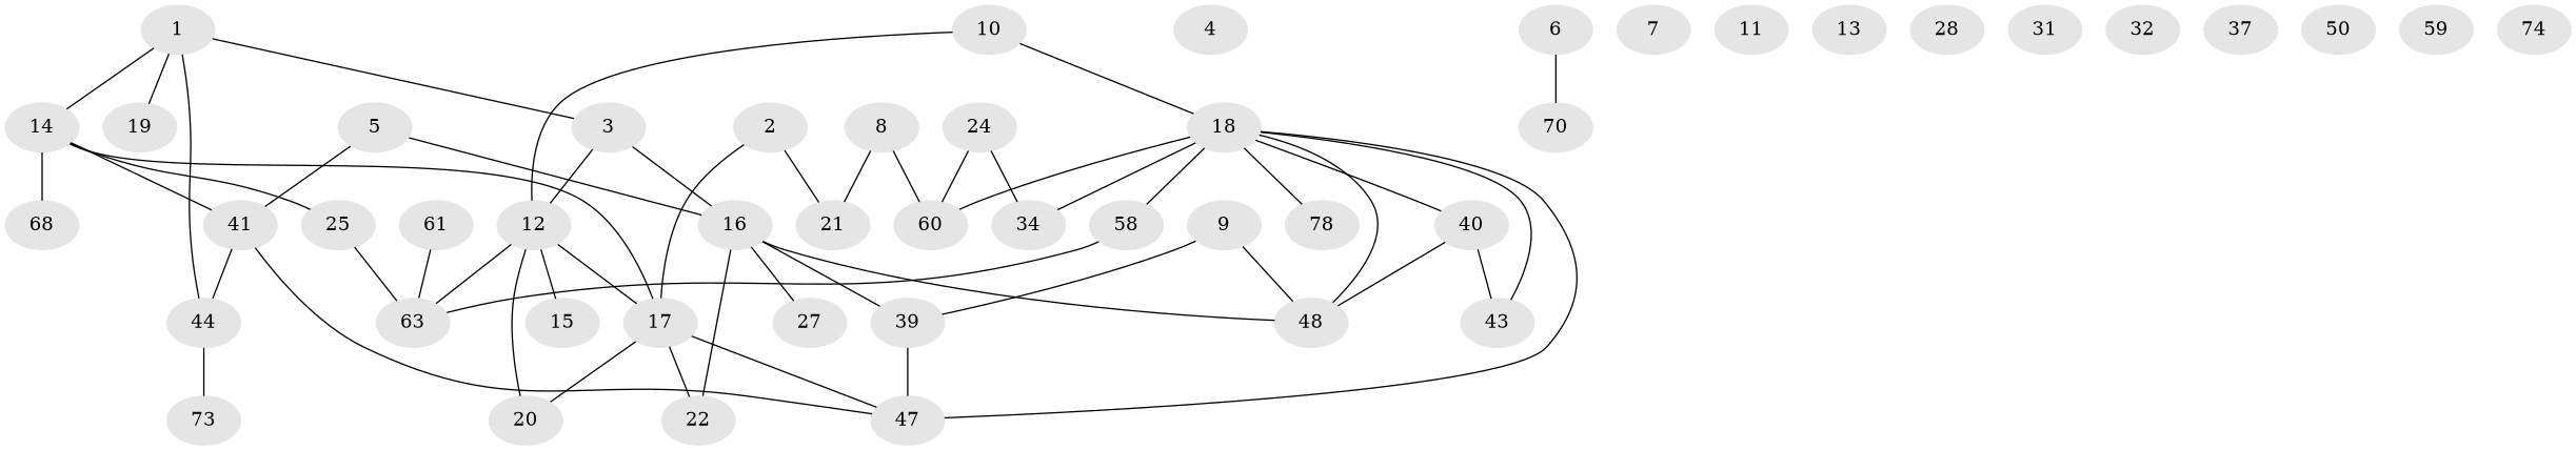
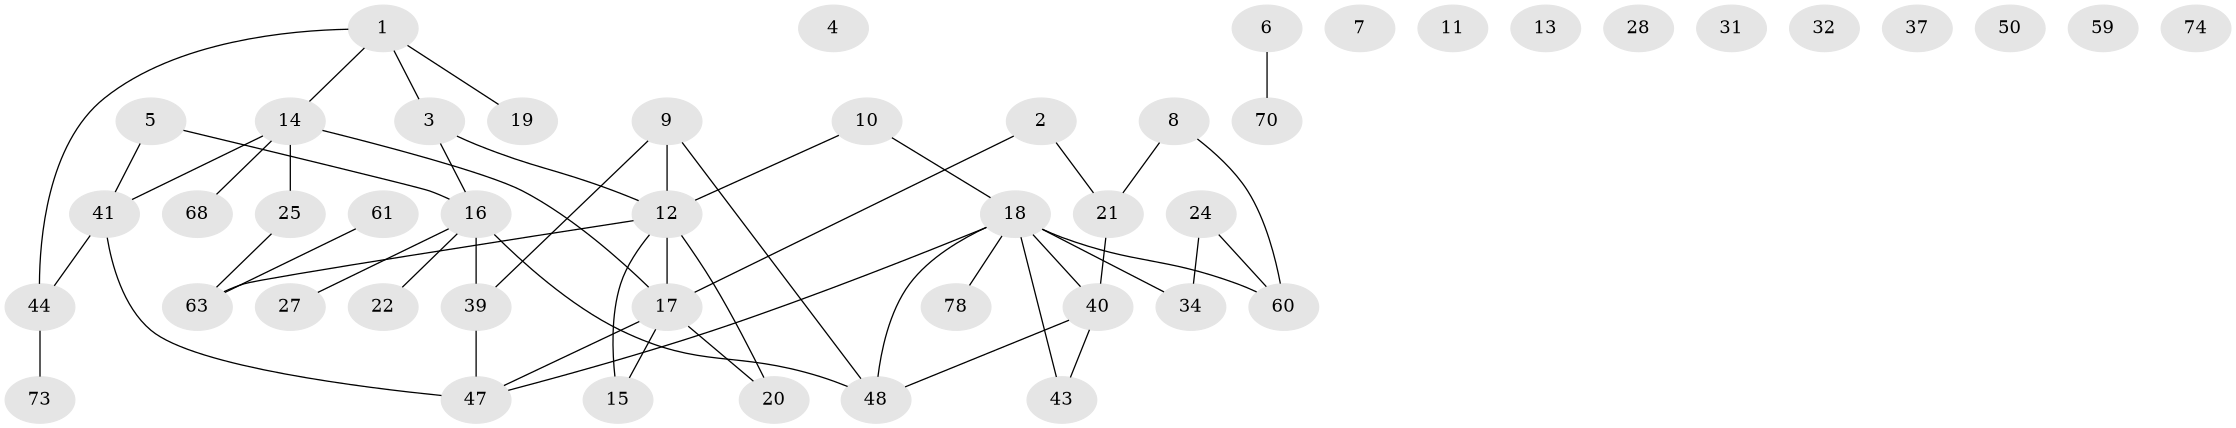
  graph {
    node [color=gray90 style=filled]
    1 [super="+33+55+57"]
    3
    14 [super="+45+75"]
    19
    44
    12 [super="+38"]
    16 [super="+30"]
    17 [super="+53"]
    41 [super="+49"]
    25 [super="+71"]
    n11 [label=68]
    73 [super="+83"]
    2 [super="+42"]
    21
    20 [super="+23"]
    22
    47 [super="+66+77"]
    40 [super="+82+67"]
    15 [super="+68"]
    63 [super="+80+81+72"]
    39
    48
    27
    4
    5
    6
    70
    7
    8
    60 [super="+65"]
    9 [super="+28"]
    10 [super="+46"]
    18 [super="+36+51+35"]
    34 [super="+76"]
    43
-   58
    78
    11
    13
    24 [super="+29"]
    n41 [label=28]
    31
    32
    37
    50 [super="+54"]
    59
    61
    74
    1 -- 3
    1 -- 14
    1 -- 19
    1 -- 44
    3 -- 12
    3 -- 16
    14 -- 17
    14 -- 41
    14 -- 25
    14 -- n11
    44 -- 73
    12 -- 17
    12 -- 20
    12 -- 15
    12 -- 63
    16 -- 22
    16 -- 39
    16 -- 48
    16 -- 27
    17 -- 20
-   17 -- 22
+   17 -- 15
    17 -- 47
    41 -- 44
    41 -- 47
    25 -- 63
    2 -- 17
    2 -- 21
+   21 -- 40
    40 -- 48
    40 -- 43
    39 -- 47 [weight=2]
    5 -- 16
    5 -- 41
    6 -- 70
    8 -- 21
    8 -- 60
+   9 -- 12
    9 -- 39
    9 -- 48
    10 -- 12
    10 -- 18
    18 -- 47
    18 -- 40
    18 -- 48
    18 -- 60 [weight=2]
    18 -- 34
    18 -- 43
-   18 -- 58
    18 -- 78
-   58 -- 63
    24 -- 60
    24 -- 34
    61 -- 63
  }
